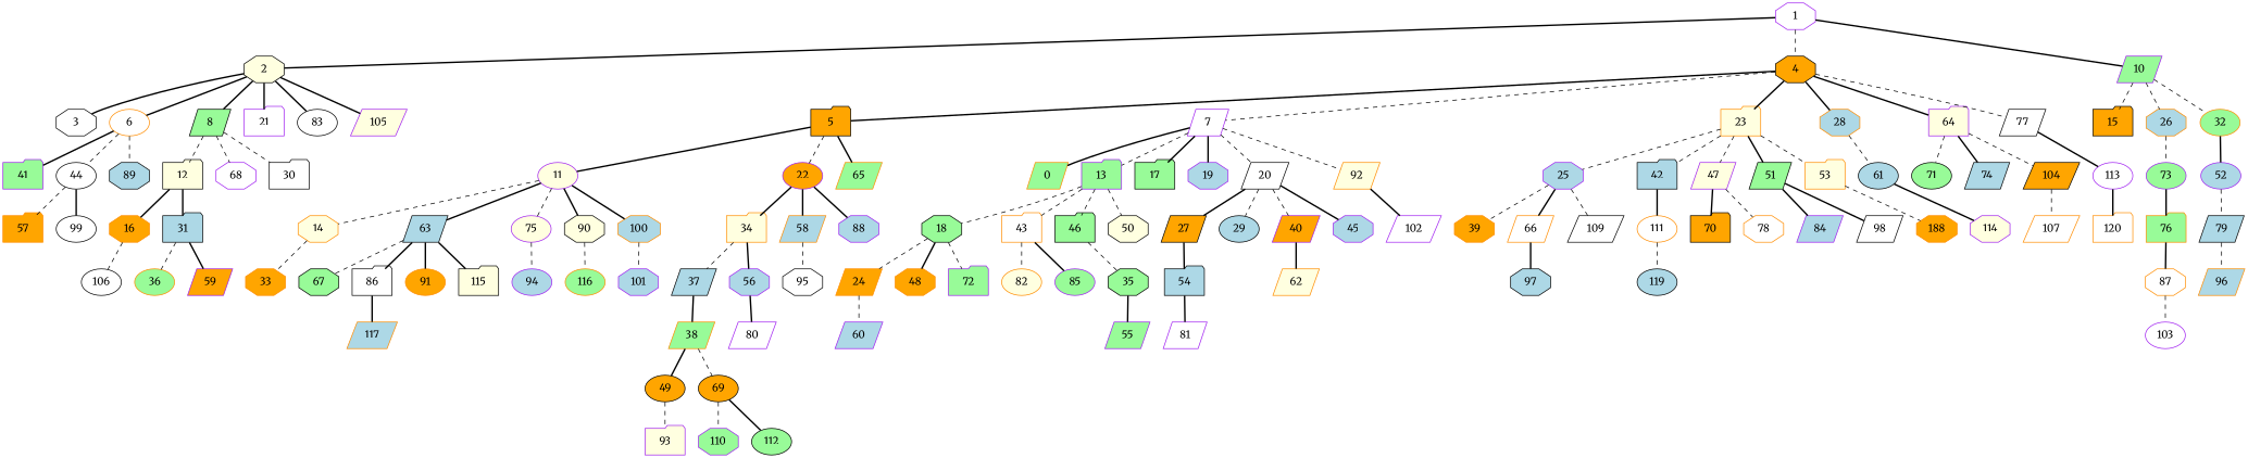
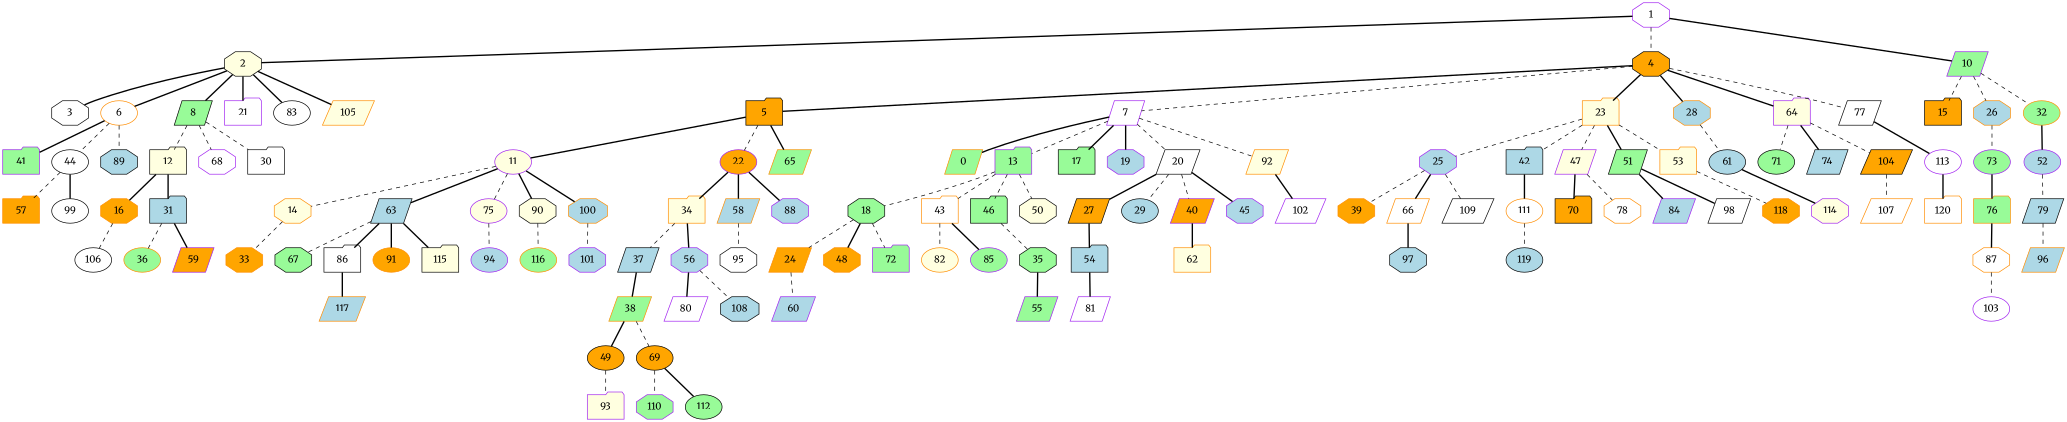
  graph {
    fontname=Merriweather
    node [color=black fillcolor=white fontname=Merriweather shape=parallelogram style=filled]
    edge [fontname=Merriweather style=bold]
    1 [color=purple shape=octagon]
    2 [fillcolor=lightyellow shape=octagon]
    4 [fillcolor=orange shape=octagon]
    10 [color=purple fillcolor=palegreen]
    3 [shape=octagon]
    6 [color=darkorange shape=ellipse]
    8 [fillcolor=palegreen]
    21 [color=purple shape=folder]
    83 [shape=ellipse]
-   105 [color=purple fillcolor=lightyellow]
+   105 [color=darkorange fillcolor=lightyellow]
    5 [fillcolor=orange shape=folder]
    7 [color=purple]
    23 [color=darkorange fillcolor=lightyellow shape=folder]
    28 [color=darkorange fillcolor=lightblue shape=octagon]
    64 [color=purple fillcolor=lightyellow shape=folder]
    77
    15 [fillcolor=orange shape=folder]
    26 [color=darkorange fillcolor=lightblue shape=octagon]
    32 [color=darkorange fillcolor=palegreen shape=ellipse]
    41 [color=purple fillcolor=palegreen shape=folder]
    44 [shape=ellipse]
    89 [fillcolor=lightblue shape=octagon]
    12 [fillcolor=lightyellow shape=folder]
    68 [color=purple shape=octagon]
    30 [shape=folder]
    11 [color=purple fillcolor=lightyellow shape=ellipse]
    22 [color=purple fillcolor=orange shape=ellipse]
    65 [color=darkorange fillcolor=palegreen]
    n29 [color=darkorange fillcolor=palegreen label=0]
    13 [color=purple fillcolor=palegreen shape=folder]
    17 [fillcolor=palegreen shape=folder]
    19 [color=purple fillcolor=lightblue shape=octagon]
    20
    92 [color=darkorange fillcolor=lightyellow]
    25 [color=purple fillcolor=lightblue shape=octagon]
    42 [fillcolor=lightblue shape=folder]
    47 [color=purple fillcolor=lightyellow]
    51 [fillcolor=palegreen]
    53 [color=darkorange fillcolor=lightyellow shape=folder]
    61 [fillcolor=lightblue shape=ellipse]
    71 [fillcolor=palegreen shape=ellipse]
    74 [fillcolor=lightblue]
    104 [fillcolor=orange]
    113 [color=purple shape=ellipse]
    14 [color=darkorange fillcolor=lightyellow shape=octagon]
    63 [fillcolor=lightblue]
    75 [color=purple fillcolor=lightyellow shape=ellipse]
    90 [fillcolor=lightyellow shape=octagon]
    100 [color=darkorange fillcolor=lightblue shape=octagon]
    34 [color=darkorange fillcolor=lightyellow shape=folder]
    58 [color=darkorange fillcolor=lightblue]
    88 [color=purple fillcolor=lightblue shape=octagon]
    57 [color=darkorange fillcolor=orange shape=folder]
    99 [shape=ellipse]
    18 [fillcolor=palegreen shape=octagon]
    43 [color=darkorange shape=folder]
    46 [fillcolor=palegreen shape=folder]
    50 [fillcolor=lightyellow shape=octagon]
    27 [fillcolor=orange]
    29 [fillcolor=lightblue shape=ellipse]
    40 [color=purple fillcolor=orange]
    45 [color=purple fillcolor=lightblue shape=octagon]
    102 [color=purple]
    16 [color=darkorange fillcolor=orange shape=octagon]
    31 [fillcolor=lightblue shape=folder]
    73 [color=purple fillcolor=palegreen shape=ellipse]
    52 [color=purple fillcolor=lightblue shape=ellipse]
    33 [color=darkorange fillcolor=orange shape=octagon]
    67 [fillcolor=palegreen shape=octagon]
    86 [shape=folder]
    91 [color=darkorange fillcolor=orange shape=ellipse]
    115 [fillcolor=lightyellow shape=folder]
    94 [color=purple fillcolor=lightblue shape=ellipse]
    116 [color=darkorange fillcolor=palegreen shape=ellipse]
    101 [color=purple fillcolor=lightblue shape=octagon]
    106 [shape=ellipse]
    36 [color=darkorange fillcolor=palegreen shape=ellipse]
    59 [color=purple fillcolor=orange]
    24 [color=darkorange fillcolor=orange]
    48 [color=darkorange fillcolor=orange shape=octagon]
    72 [color=purple fillcolor=palegreen shape=folder]
    35 [fillcolor=palegreen shape=octagon]
    55 [color=purple fillcolor=palegreen]
    82 [color=darkorange fillcolor=lightyellow shape=ellipse]
    85 [color=purple fillcolor=palegreen shape=ellipse]
    60 [color=purple fillcolor=lightblue]
    54 [fillcolor=lightblue shape=folder]
-   62 [color=darkorange fillcolor=lightyellow]
+   62 [color=darkorange fillcolor=lightyellow shape=folder]
    37 [fillcolor=lightblue]
    56 [color=purple fillcolor=lightblue shape=octagon]
    95 [shape=octagon]
    39 [color=darkorange fillcolor=orange shape=octagon]
    66 [color=darkorange]
    109
    111 [color=darkorange shape=ellipse]
    70 [fillcolor=orange shape=folder]
    78 [color=darkorange shape=octagon]
    84 [color=purple fillcolor=lightblue]
    98
-   118 [color=darkorange fillcolor=orange shape=octagon label=188]
+   118 [color=darkorange fillcolor=orange shape=octagon]
    97 [fillcolor=lightblue shape=octagon]
    76 [color=darkorange fillcolor=palegreen shape=folder]
    81 [color=purple]
    114 [color=purple fillcolor=lightyellow shape=octagon]
    79 [fillcolor=lightblue]
    38 [color=darkorange fillcolor=palegreen]
    80 [color=purple]
+   108 [fillcolor=lightblue shape=octagon]
    49 [fillcolor=orange shape=ellipse]
    69 [fillcolor=orange shape=ellipse]
    93 [color=purple fillcolor=lightyellow shape=folder]
    110 [color=purple fillcolor=palegreen shape=octagon]
    112 [fillcolor=palegreen shape=ellipse]
    119 [fillcolor=lightblue shape=ellipse]
    96 [color=darkorange fillcolor=lightblue]
    117 [color=darkorange fillcolor=lightblue]
    107 [color=darkorange]
    87 [color=darkorange shape=octagon]
    103 [color=purple shape=ellipse]
    120 [color=darkorange shape=folder]
    1 -- 2
    1 -- 4 [style=dashed]
    1 -- 10
    2 -- 3
    2 -- 6
    2 -- 8
    2 -- 21
    2 -- 83
    2 -- 105
    4 -- 5
    4 -- 7 [style=dashed]
    4 -- 23
    4 -- 28
    4 -- 64
    4 -- 77 [style=dashed]
    10 -- 15 [style=dashed]
    10 -- 26 [style=dashed]
    10 -- 32 [style=dashed]
    6 -- 41
    6 -- 44 [style=dashed]
    6 -- 89 [style=dashed]
    8 -- 12 [style=dashed]
    8 -- 68 [style=dashed]
    8 -- 30 [style=dashed]
    5 -- 11
    5 -- 22 [style=dashed]
    5 -- 65
    7 -- n29
    7 -- 13 [style=dashed]
    7 -- 17
    7 -- 19
    7 -- 20 [style=dashed]
    7 -- 92 [style=dashed]
    23 -- 25 [style=dashed]
    23 -- 42 [style=dashed]
    23 -- 47 [style=dashed]
    23 -- 51
    23 -- 53 [style=dashed]
    28 -- 61 [style=dashed]
    64 -- 71 [style=dashed]
    64 -- 74
    64 -- 104 [style=dashed]
    77 -- 113
    26 -- 73 [style=dashed]
    32 -- 52
    44 -- 57 [style=dashed]
    44 -- 99
    12 -- 16
    12 -- 31
    11 -- 14 [style=dashed]
    11 -- 63
    11 -- 75 [style=dashed]
    11 -- 90
    11 -- 100
    22 -- 34
    22 -- 58
    22 -- 88
    13 -- 18 [style=dashed]
    13 -- 43 [style=dashed]
    13 -- 46 [style=dashed]
    13 -- 50 [style=dashed]
    20 -- 27
    20 -- 29 [style=dashed]
    20 -- 40 [style=dashed]
    20 -- 45
    92 -- 102
    25 -- 39 [style=dashed]
    25 -- 66
    25 -- 109 [style=dashed]
    42 -- 111
    47 -- 70
    47 -- 78 [style=dashed]
    51 -- 84
    51 -- 98
    53 -- 118 [style=dashed]
    61 -- 114
    104 -- 107 [style=dashed]
    113 -- 120
    14 -- 33 [style=dashed]
    63 -- 67 [style=dashed]
    63 -- 86
    63 -- 91
    63 -- 115
    75 -- 94 [style=dashed]
    90 -- 116 [style=dashed]
    100 -- 101 [style=dashed]
    34 -- 37 [style=dashed]
    34 -- 56
    58 -- 95 [style=dashed]
    18 -- 24 [style=dashed]
    18 -- 48
    18 -- 72 [style=dashed]
    43 -- 82 [style=dashed]
    43 -- 85
    46 -- 35 [style=dashed]
    27 -- 54
    40 -- 62
    16 -- 106 [style=dashed]
    31 -- 36 [style=dashed]
    31 -- 59
    73 -- 76
    52 -- 79 [style=dashed]
    86 -- 117
    24 -- 60 [style=dashed]
    35 -- 55
    54 -- 81
    37 -- 38
    56 -- 80
+   56 -- 108 [style=dashed]
    66 -- 97
    111 -- 119 [style=dashed]
    76 -- 87
    79 -- 96 [style=dashed]
    38 -- 49
    38 -- 69 [style=dashed]
    49 -- 93 [style=dashed]
    69 -- 110 [style=dashed]
    69 -- 112
    87 -- 103 [style=dashed]
  }
